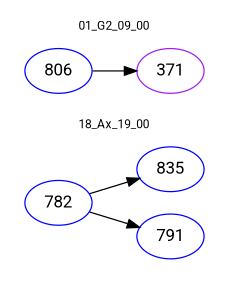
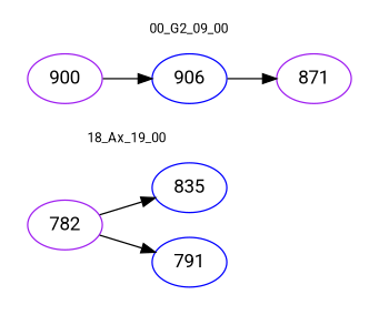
  digraph {
    fontname=Roboto
    rankdir=LR
    node [color=blue fontname=Roboto]
    edge [color=black fontname=Roboto]
    n1 [label=791]
-   n2 [label=782]
+   n2 [color=purple label=782]
    n3 [label=835]
-   n5 [label=806]
-   n6 [color=purple label=371]
+   n4 [color=purple label=900]
+   n5 [label=906]
+   n6 [color=purple label=871]
    subgraph cluster_1 {
      color=white
      fontsize=10
      label="18_Ax_19_00"
      n1
      n2
      n3
    }
    subgraph cluster_2 {
      color=white
      fontsize=10
-     label="01_G2_09_00"
+     label="00_G2_09_00"
+     n4
      n5
      n6
    }
    n2 -> n1
    n2 -> n3
+   n4 -> n5
    n5 -> n6
  }
